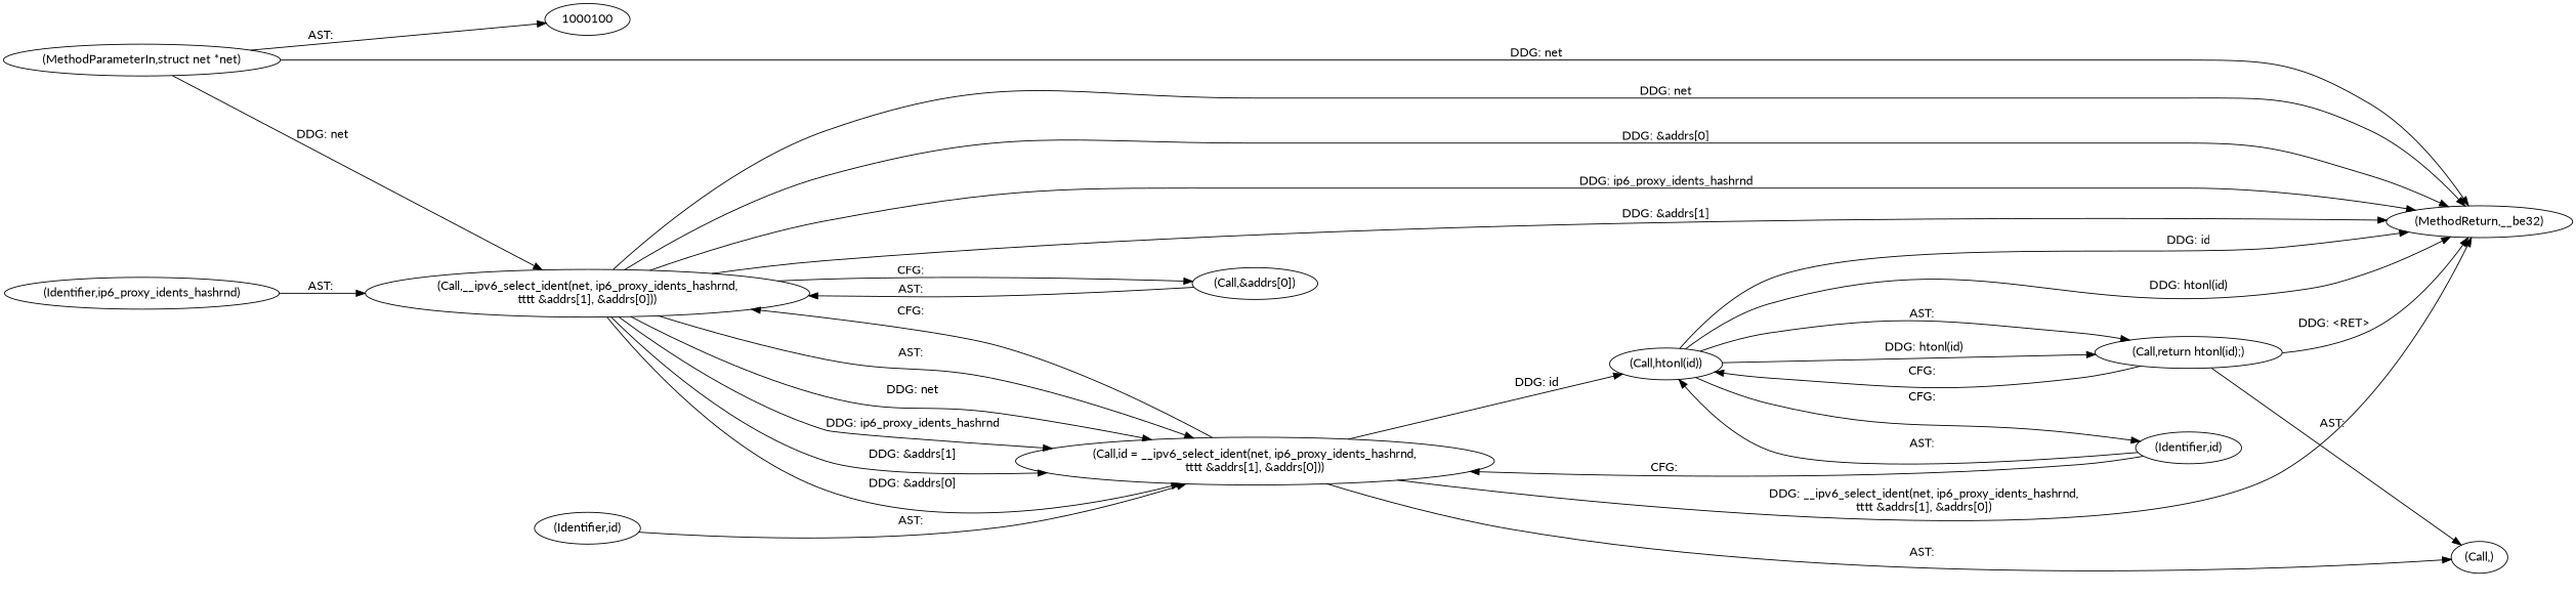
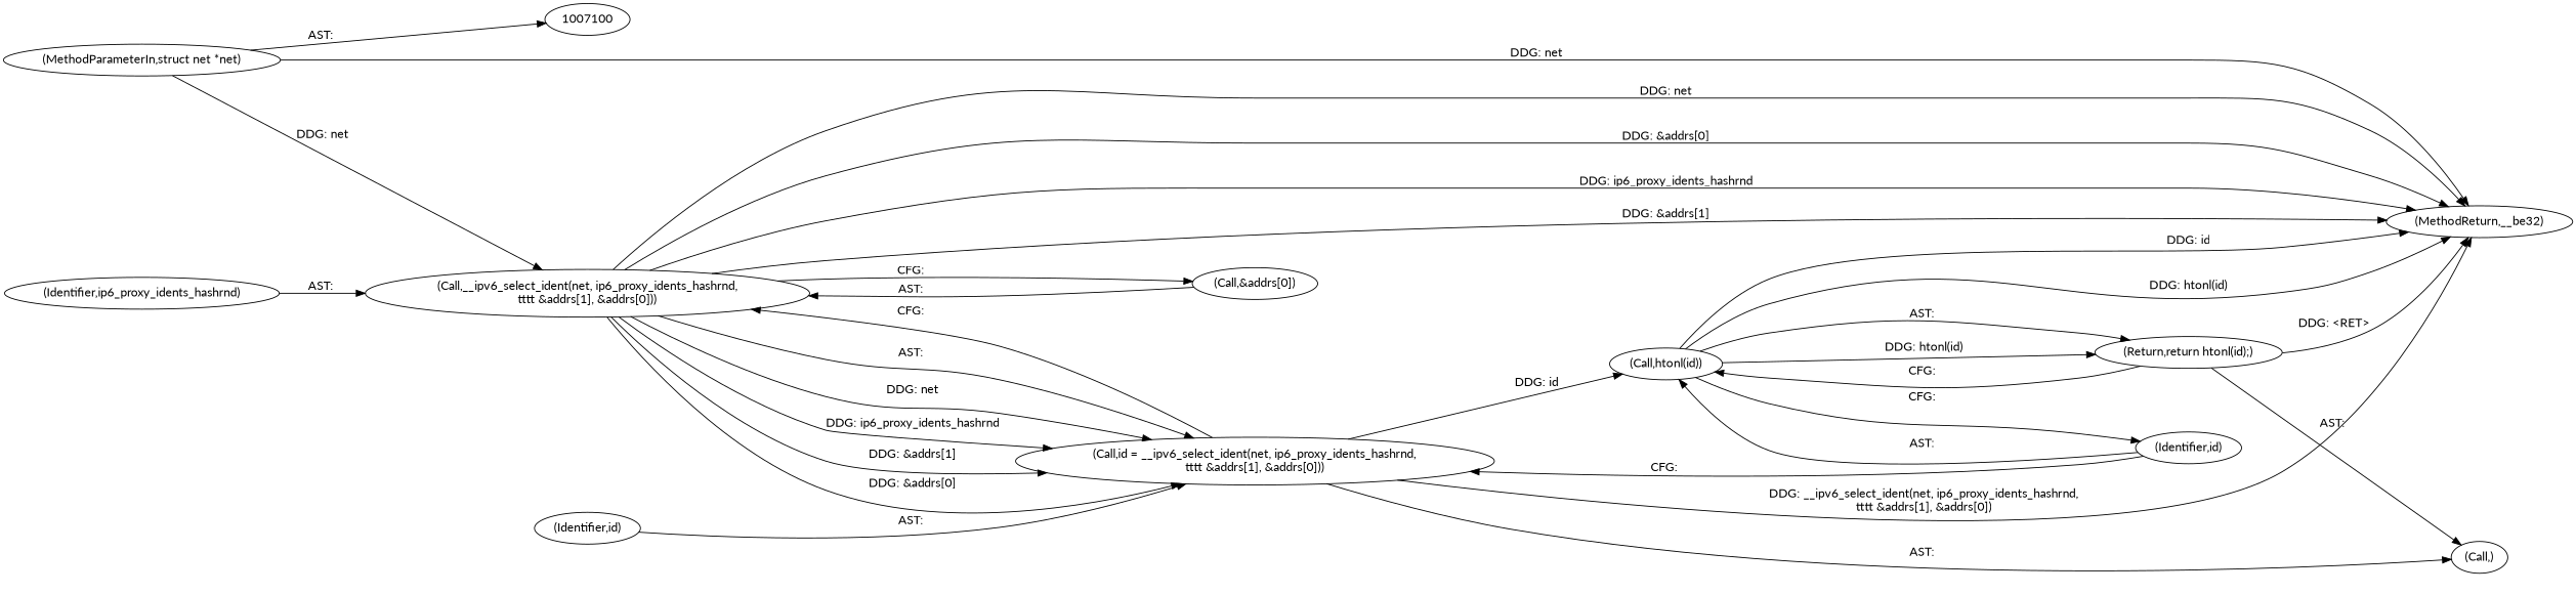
  digraph {
    fontname=Lato
    rankdir=LR
    node [fontname=Lato]
    edge [fontname=Lato]
    n1 [label="(MethodParameterIn,struct net *net)"]
    n2 [label="(Call,__ipv6_select_ident(net, ip6_proxy_idents_hashrnd,\n\t\t\t\t &addrs[1], &addrs[0]))"]
    n3 [label="(MethodReturn,__be32)"]
-   1000100
+   1000100 [label=1007100]
    n5 [label="(Call,id = __ipv6_select_ident(net, ip6_proxy_idents_hashrnd,\n\t\t\t\t &addrs[1], &addrs[0]))"]
    n6 [label="(Call,&addrs[0])"]
    n7 [label="(Call,htonl(id))"]
    n8 [label="(Call,)"]
-   n9 [label="(Call,return htonl(id);)"]
+   n9 [label="(Return,return htonl(id);)"]
    n10 [label="(Identifier,id)"]
    n11 [label="(Identifier,id)"]
    n12 [label="(Identifier,ip6_proxy_idents_hashrnd)"]
    n1 -> n2 [label="DDG: net"]
    n1 -> n3 [label="DDG: net"]
    n1 -> 1000100 [label="AST: "]
    n2 -> n3 [label="DDG: net"]
    n2 -> n3 [label="DDG: &addrs[0]"]
    n2 -> n3 [label="DDG: ip6_proxy_idents_hashrnd"]
    n2 -> n3 [label="DDG: &addrs[1]"]
    n2 -> n5 [label="AST: "]
    n2 -> n5 [label="DDG: net"]
    n2 -> n5 [label="DDG: ip6_proxy_idents_hashrnd"]
    n2 -> n5 [label="DDG: &addrs[1]"]
    n2 -> n5 [label="DDG: &addrs[0]"]
    n2 -> n6 [label="CFG: "]
    n5 -> n2 [label="CFG: "]
    n5 -> n3 [label="DDG: __ipv6_select_ident(net, ip6_proxy_idents_hashrnd,\n\t\t\t\t &addrs[1], &addrs[0])"]
    n5 -> n7 [label="DDG: id"]
    n5 -> n8 [label="AST: "]
    n6 -> n2 [label="AST: "]
    n7 -> n3 [label="DDG: htonl(id)"]
    n7 -> n3 [label="DDG: id"]
    n7 -> n9 [label="AST: "]
    n7 -> n9 [label="DDG: htonl(id)"]
    n7 -> n10 [label="CFG: "]
    n9 -> n3 [label="DDG: <RET>"]
    n9 -> n7 [label="CFG: "]
    n9 -> n8 [label="AST: "]
    n10 -> n5 [label="CFG: "]
    n10 -> n7 [label="AST: "]
    n11 -> n5 [label="AST: "]
    n12 -> n2 [label="AST: "]
  }
